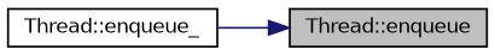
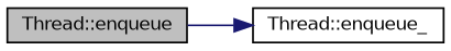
  digraph {
    rankdir=LR
    node [color=black fontname=Helvetica fontsize=10 shape=record style=filled]
    n1 [fillcolor=grey75 fontcolor=black height=0.2 label="Thread::enqueue" width=0.4]
    n2 [fillcolor=white height=0.2 label="Thread::enqueue_" width=0.4]
-   n2 -> n1 [color=midnightblue fontname=Helvetica fontsize=10 labelfontname=Helvetica labelfontsize=10 style=solid]
+   n1 -> n2 [color=midnightblue fontname=Helvetica fontsize=10 labelfontname=Helvetica labelfontsize=10 style=solid]
  }
